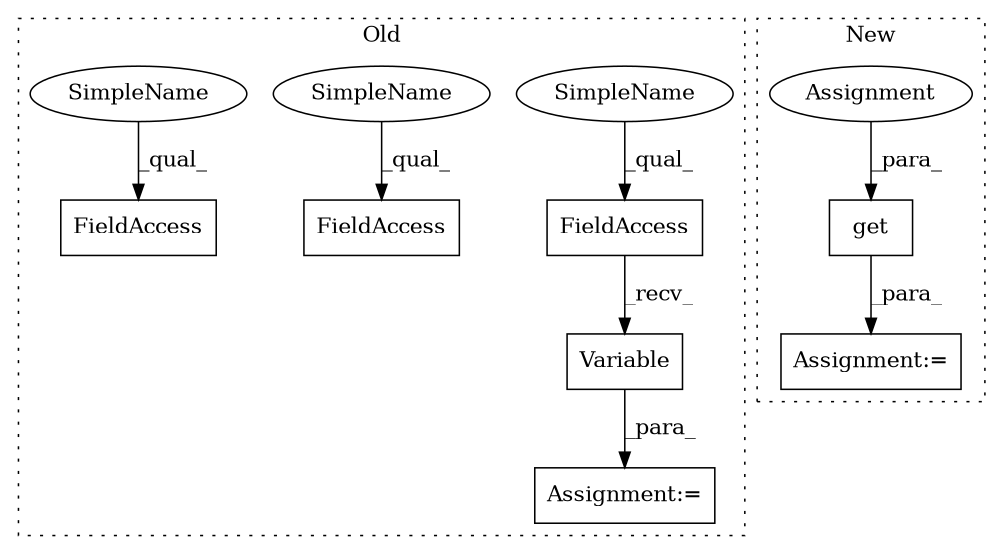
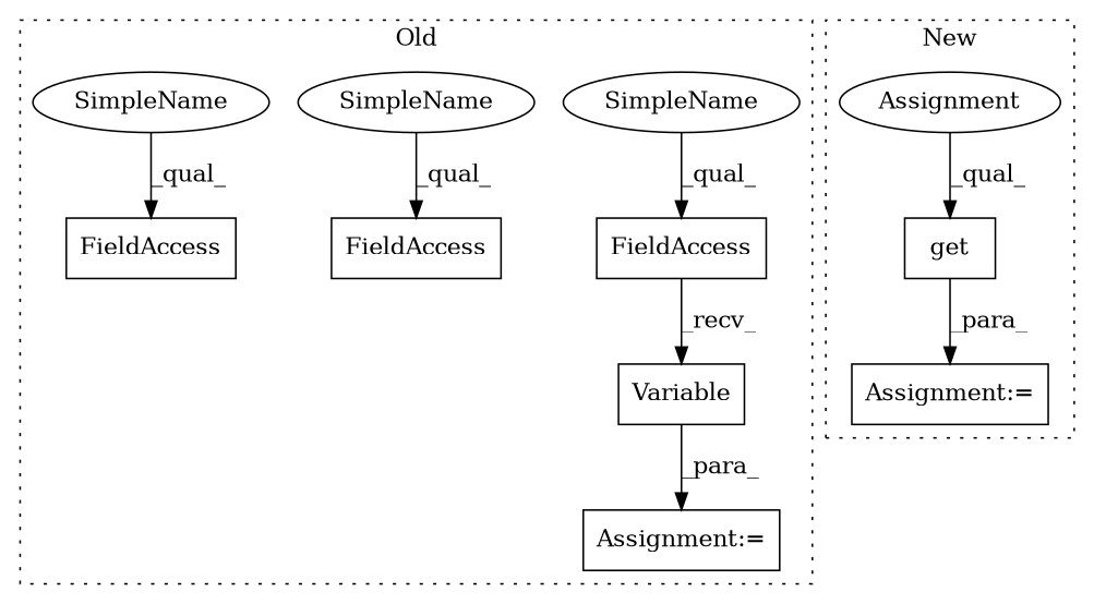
  digraph {
    node [a=22 l=5 s=4220 shape=box]
    n1 [a=32 l="9,1" label=Variable s="4233,4300"]
    n2 [a=7 l=1 label="Assignment:=" s=4390]
    n3 [l=12 label=FieldAccess]
    n4 [l=9 label=FieldAccess s=4316]
    n5 [l=9 label=FieldAccess s=4391]
    n6 [a=42 label=SimpleName shape=ellipse]
    n7 [a=42 label=SimpleName s=4391 shape=ellipse]
    n8 [a=42 label=SimpleName s=4316 shape=ellipse]
    n9 [a=32 l="4,1" label=get s="3040,3067"]
    n10 [a=45 l=6 label=Assignment s=3061 shape=ellipse]
    n11 [a=7 l=1 label="Assignment:=" s=3151]
    subgraph cluster_1 {
      label=Old
      style=dotted
      n1
      n2
      n3
      n4
      n5
      n6
      n7
      n8
    }
    subgraph cluster_2 {
      label=New
      style=dotted
      n9
      n10
      n11
    }
    n1 -> n2 [label=_para_]
    n3 -> n1 [label=_recv_]
    n6 -> n3 [label=_qual_]
    n7 -> n5 [label=_qual_]
    n8 -> n4 [label=_qual_]
    n9 -> n11 [label=_para_]
-   n10 -> n9 [label=_para_]
+   n10 -> n9 [label=_qual_]
  }
